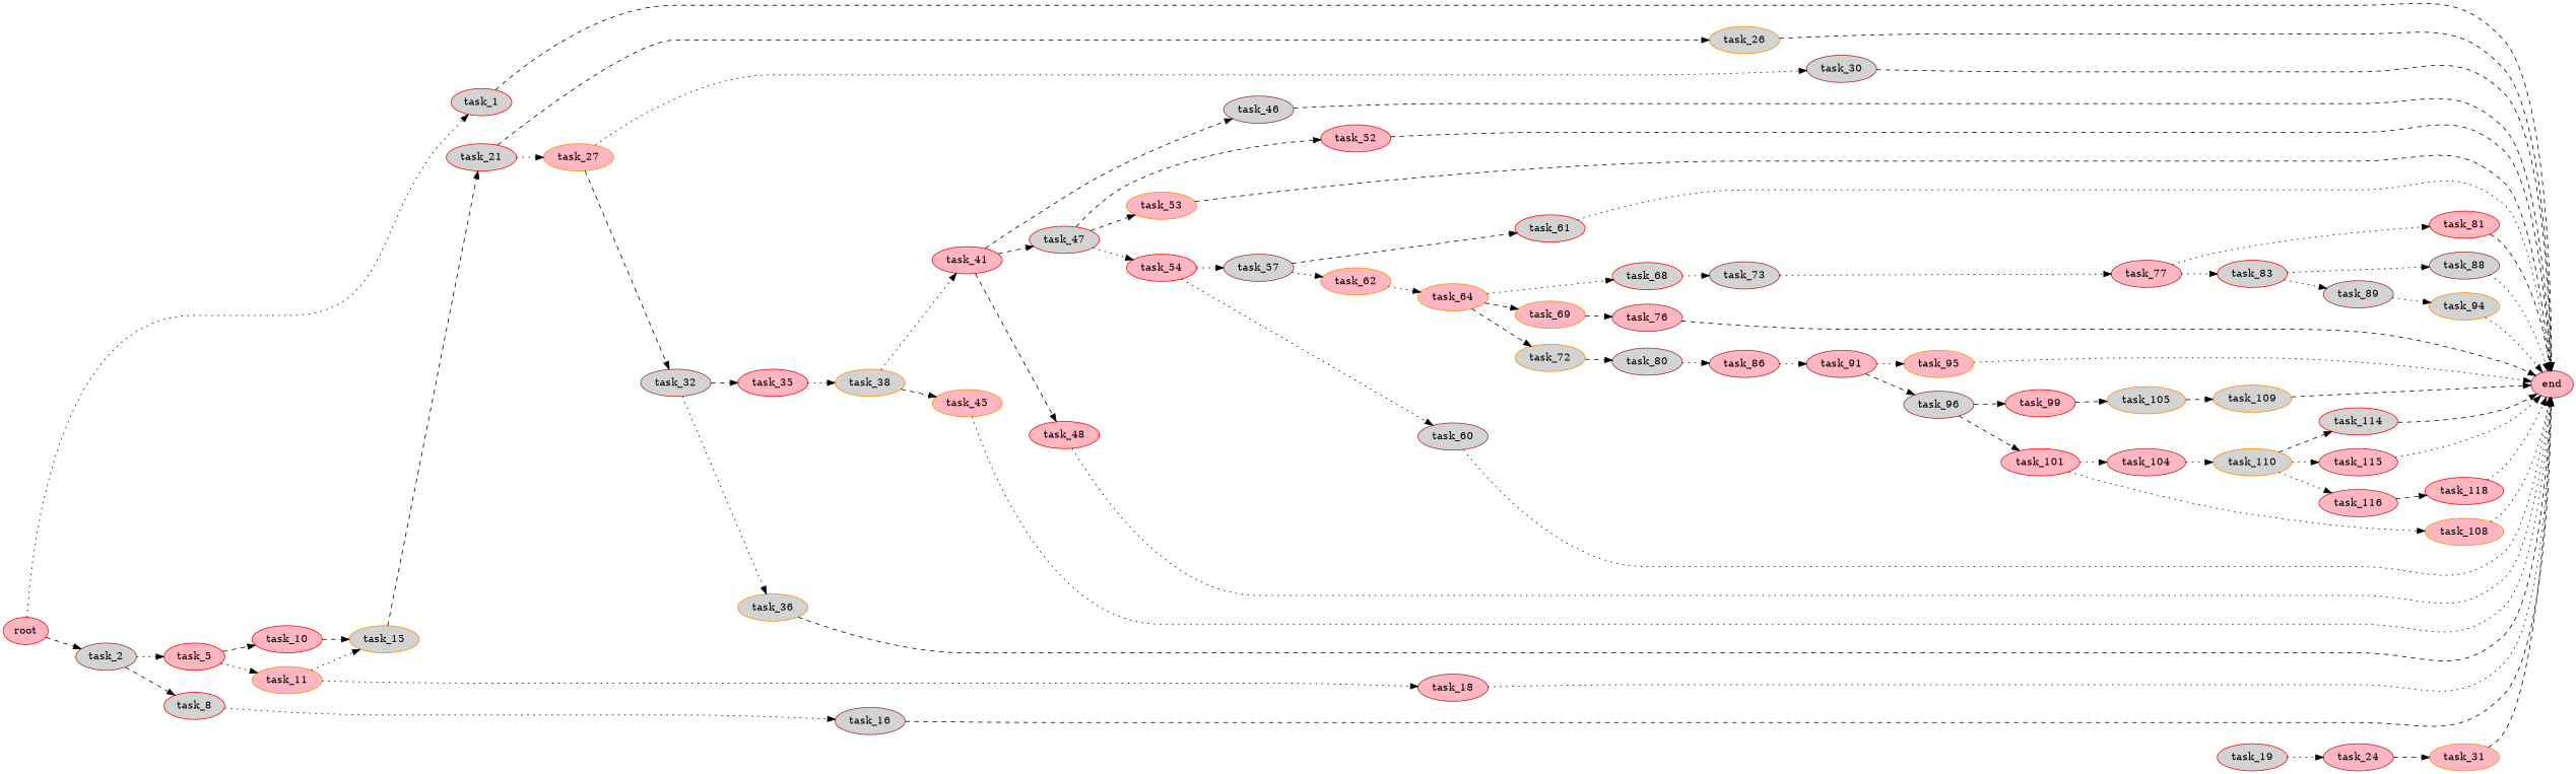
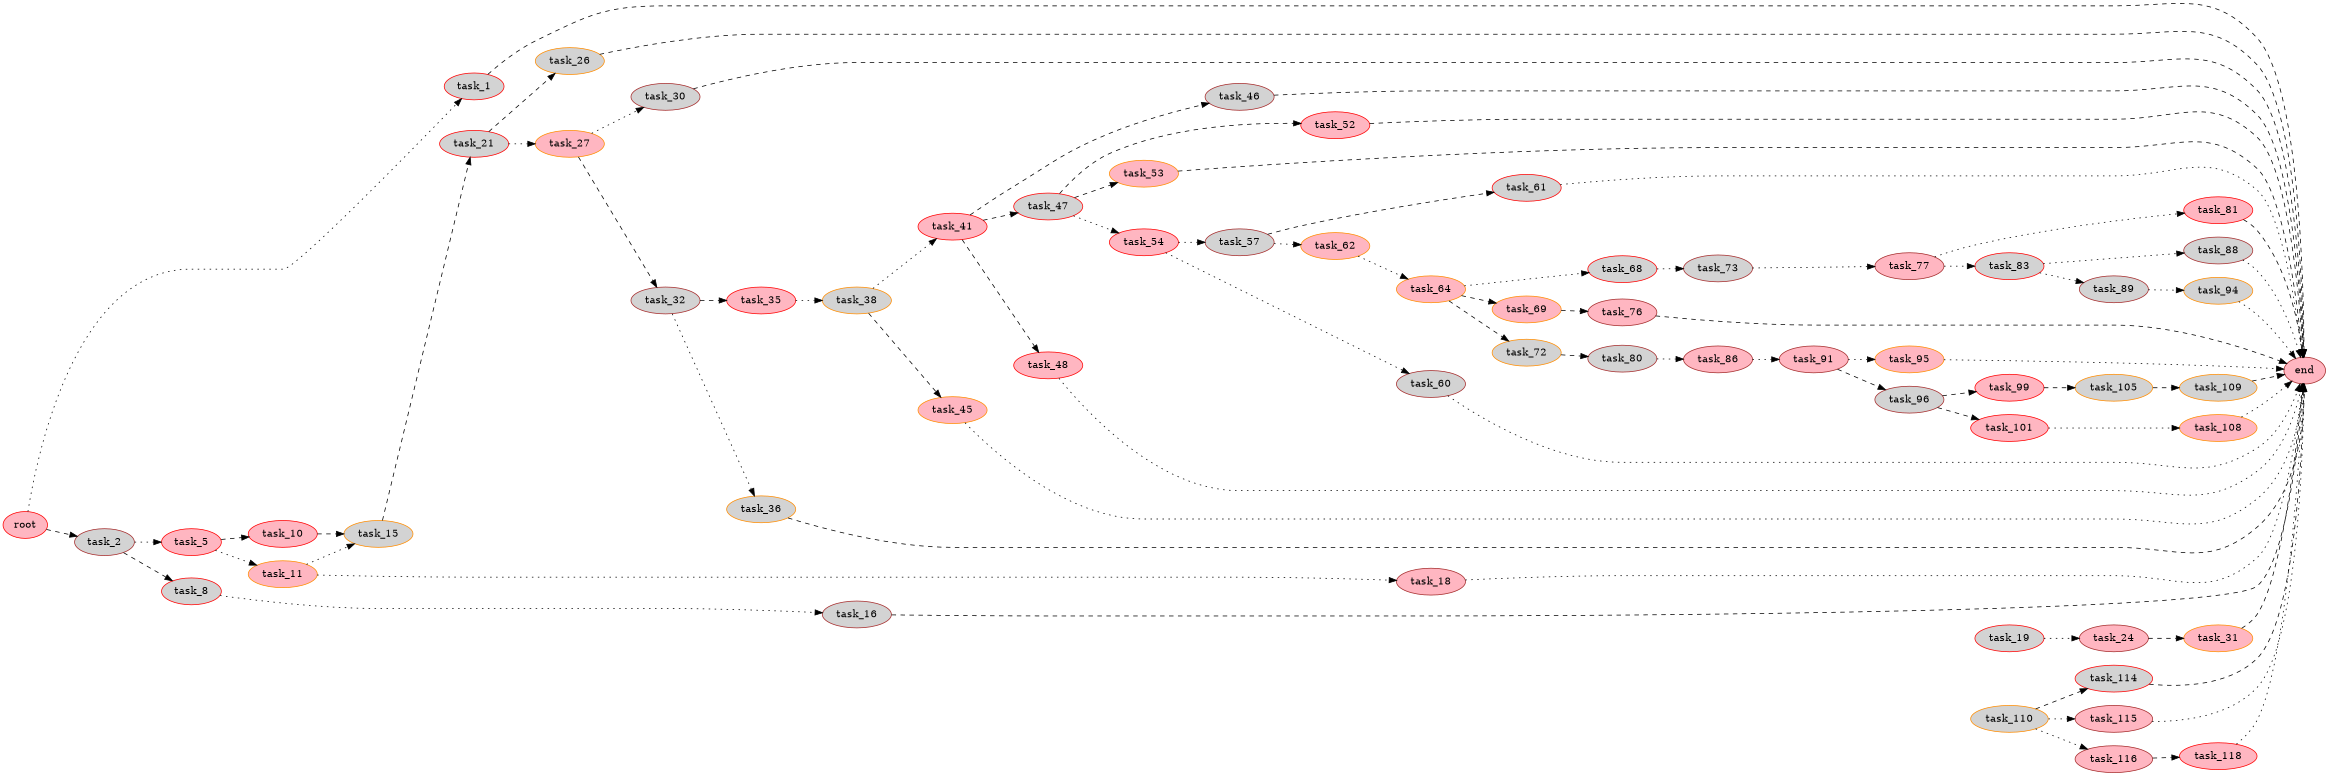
  digraph {
    rankdir=LR
    node [color=brown fillcolor=lightpink style=filled]
    edge [style=dotted]
    root [color=red]
    task_1 [color=red fillcolor=lightgrey]
    task_2 [fillcolor=lightgrey]
    end
    task_5 [color=red]
    task_8 [color=red fillcolor=lightgrey]
    task_10 [color=red]
    task_11 [color=darkorange]
    task_16 [fillcolor=lightgrey]
    task_15 [color=darkorange fillcolor=lightgrey]
    task_18
    task_19 [color=red fillcolor=lightgrey]
    task_24
    task_21 [color=red fillcolor=lightgrey]
    task_26 [color=darkorange fillcolor=lightgrey]
    task_27 [color=darkorange]
    task_31 [color=darkorange]
    task_30 [fillcolor=lightgrey]
    task_32 [fillcolor=lightgrey]
    task_35 [color=red]
    task_36 [color=darkorange fillcolor=lightgrey]
    task_38 [color=darkorange fillcolor=lightgrey]
    task_41 [color=red]
    task_45 [color=darkorange]
    task_46 [fillcolor=lightgrey]
    task_47 [color=red fillcolor=lightgrey]
    task_48 [color=red]
    task_52 [color=red]
    task_53 [color=darkorange]
    task_54 [color=red]
    task_57 [fillcolor=lightgrey]
    task_60 [fillcolor=lightgrey]
    task_61 [color=red fillcolor=lightgrey]
    task_62 [color=darkorange]
    task_64 [color=darkorange]
    task_68 [color=red fillcolor=lightgrey]
    task_69 [color=darkorange]
    task_72 [color=darkorange fillcolor=lightgrey]
    task_73 [fillcolor=lightgrey]
    task_76
    task_80 [fillcolor=lightgrey]
    task_77
    task_86
    task_81 [color=red]
    task_83 [color=red fillcolor=lightgrey]
    task_88 [fillcolor=lightgrey]
    task_89 [fillcolor=lightgrey]
    task_91
    task_94 [color=darkorange fillcolor=lightgrey]
    task_95 [color=darkorange]
    task_96 [fillcolor=lightgrey]
    task_99 [color=red]
    task_101 [color=red]
    task_105 [color=darkorange fillcolor=lightgrey]
-   task_104
    task_108 [color=darkorange]
    task_109 [color=darkorange fillcolor=lightgrey]
    task_110 [color=darkorange fillcolor=lightgrey]
    task_114 [color=red fillcolor=lightgrey]
    task_115
    task_116
    task_118 [color=red]
    root -> task_1
    root -> task_2 [style=dashed]
    task_1 -> end [style=dashed]
    task_2 -> task_5
    task_2 -> task_8 [style=dashed]
    task_5 -> task_10 [style=dashed]
    task_5 -> task_11
    task_8 -> task_16
    task_10 -> task_15 [style=dashed]
    task_11 -> task_15
    task_11 -> task_18
    task_16 -> end [style=dashed]
    task_15 -> task_21 [style=dashed]
    task_18 -> end
    task_19 -> task_24
    task_24 -> task_31 [style=dashed]
    task_21 -> task_26 [style=dashed]
    task_21 -> task_27
    task_26 -> end [style=dashed]
    task_27 -> task_30
    task_27 -> task_32 [style=dashed]
    task_31 -> end [style=dashed]
    task_30 -> end [style=dashed]
    task_32 -> task_35 [style=dashed]
    task_32 -> task_36
    task_35 -> task_38
    task_36 -> end [style=dashed]
    task_38 -> task_41
    task_38 -> task_45 [style=dashed]
    task_41 -> task_46 [style=dashed]
    task_41 -> task_47 [style=dashed]
    task_41 -> task_48 [style=dashed]
    task_45 -> end
    task_46 -> end [style=dashed]
    task_47 -> task_52 [style=dashed]
    task_47 -> task_53 [style=dashed]
    task_47 -> task_54
    task_48 -> end
    task_52 -> end [style=dashed]
    task_53 -> end [style=dashed]
    task_54 -> task_57
    task_54 -> task_60
    task_57 -> task_61 [style=dashed]
    task_57 -> task_62
    task_60 -> end
    task_61 -> end
    task_62 -> task_64
    task_64 -> task_68
    task_64 -> task_69 [style=dashed]
    task_64 -> task_72 [style=dashed]
    task_68 -> task_73
    task_69 -> task_76 [style=dashed]
    task_72 -> task_80 [style=dashed]
    task_73 -> task_77
    task_76 -> end [style=dashed]
    task_80 -> task_86
    task_77 -> task_81
    task_77 -> task_83
    task_86 -> task_91
    task_81 -> end [style=dashed]
    task_83 -> task_88
    task_83 -> task_89
    task_88 -> end
    task_89 -> task_94
    task_91 -> task_95
    task_91 -> task_96 [style=dashed]
    task_94 -> end
    task_95 -> end
    task_96 -> task_99 [style=dashed]
    task_96 -> task_101 [style=dashed]
    task_99 -> task_105 [style=dashed]
-   task_101 -> task_104
    task_101 -> task_108
    task_105 -> task_109 [style=dashed]
-   task_104 -> task_110
    task_108 -> end
    task_109 -> end [style=dashed]
    task_110 -> task_114 [style=dashed]
    task_110 -> task_115
    task_110 -> task_116
    task_114 -> end [style=dashed]
    task_115 -> end
    task_116 -> task_118 [style=dashed]
    task_118 -> end
  }
